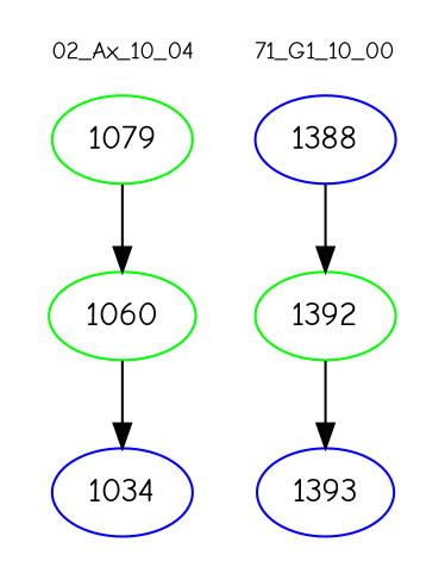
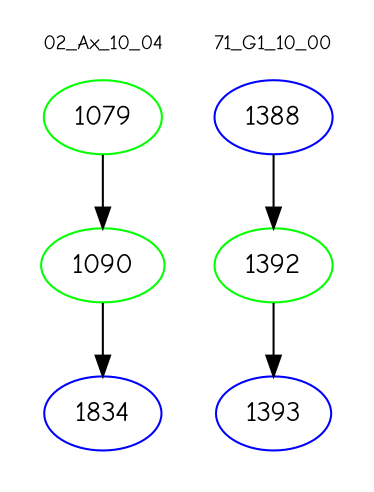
  digraph {
    fontname="Comic Neue"
    node [color=green fontname="Comic Neue"]
    edge [color=black fontname="Comic Neue"]
    n1 [label=1079]
-   n2 [label=1060]
-   n3 [color=blue label=1034]
+   n2 [label=1090]
+   n3 [color=blue label=1834]
    n4 [color=blue label=1388]
    n5 [label=1392]
    n6 [color=blue label=1393]
    subgraph cluster_1 {
      color=white
      fontsize=10
      label="02_Ax_10_04"
      n1
      n2
      n3
    }
    subgraph cluster_2 {
      color=white
      fontsize=10
      label="71_G1_10_00"
      n4
      n5
      n6
    }
    n1 -> n2
    n2 -> n3
    n4 -> n5
    n5 -> n6
  }
